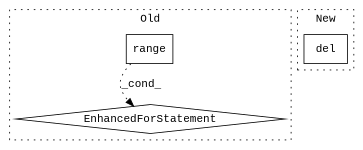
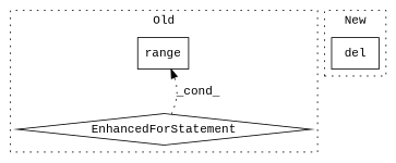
  digraph {
    fontname="Liberation Mono"
    node [a=32 shape=box fontname="Liberation Mono"]
    n1 [l="6,1" label=range s="12191,12208"]
    n2 [a=70 l="57,2" label=EnhancedForStatement s="12126,12209" shape=diamond]
    n3 [l="4,1" label=del s="12074,12123"]
    subgraph cluster_1 {
      label=Old
      style=dotted
      n1
      n2
    }
    subgraph cluster_2 {
      label=New
      style=dotted
      n3
    }
-   n1 -> n2 [label=_cond_ style=dotted fontname="Liberation Mono"]
+   n2 -> n1 [label=_cond_ style=dotted fontname="Liberation Mono"]
  }
